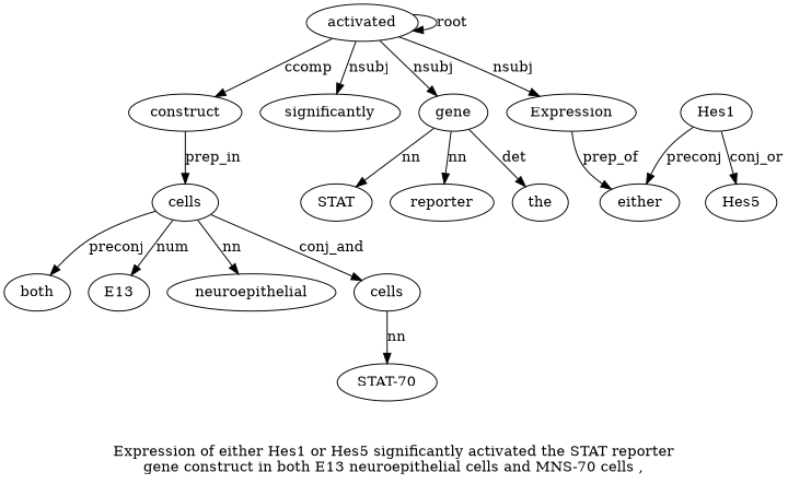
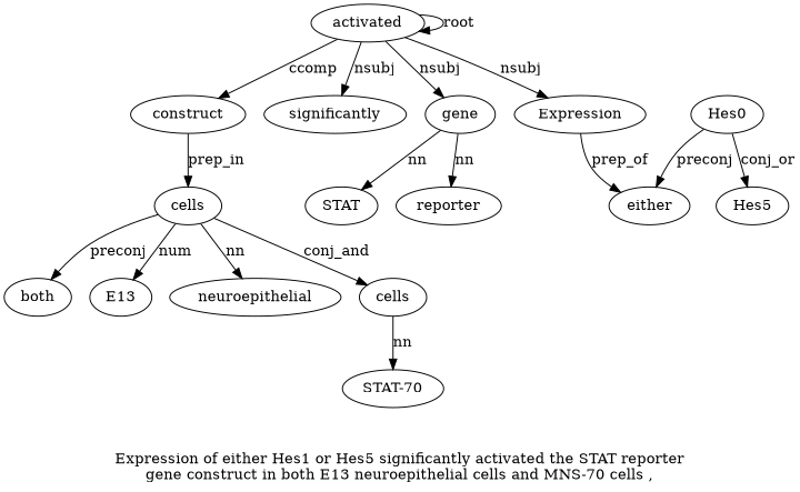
  digraph {
    label="Expression of either Hes1 or Hes5 significantly activated the STAT reporter\ngene construct in both E13 neuroepithelial cells and MNS-70 cells ,"
    node [fillcolor=white style=filled]
    n1 [label=activated]
    n2 [label=Expression]
    n3 [label=significantly]
    n4 [label=construct]
    n5 [label=gene]
    n6 [label=either]
    n7 [label=cells]
-   n8 [label=Hes1]
+   n8 [label=Hes0]
    n9 [label=Hes5]
-   n10 [label=the]
    n11 [label=STAT]
    n12 [label=reporter]
    n13 [label=both]
    n14 [label=E13]
    n15 [label=neuroepithelial]
    n16 [label=cells]
    n17 [label="STAT-70"]
    n1 -> n1 [label=root]
    n1 -> n2 [label=nsubj]
    n1 -> n3 [label=nsubj]
    n1 -> n4 [label=ccomp]
    n1 -> n5 [label=nsubj]
    n2 -> n6 [label=prep_of]
    n4 -> n7 [label=prep_in]
-   n5 -> n10 [label=det]
    n5 -> n11 [label=nn]
    n5 -> n12 [label=nn]
    n7 -> n13 [label=preconj]
    n7 -> n14 [label=num]
    n7 -> n15 [label=nn]
    n7 -> n16 [label=conj_and]
    n8 -> n6 [label=preconj]
    n8 -> n9 [label=conj_or]
    n16 -> n17 [label=nn]
  }
